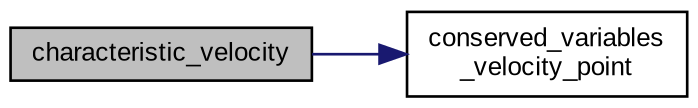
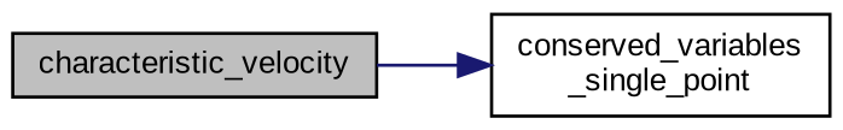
  digraph {
    rankdir=LR
    fontname="Liberation Sans"
    node [color=black fontname="Liberation Sans" fontsize=10 shape=record]
    n1 [fillcolor=grey75 fontcolor=black height=0.2 label=characteristic_velocity style=filled width=0.4]
-   n2 [height=0.2 label="conserved_variables\l_velocity_point" width=0.4]
+   n2 [height=0.2 label="conserved_variables\l_single_point" width=0.4]
    n1 -> n2 [color=midnightblue fontname="Liberation Sans" fontsize=10 labelfontname=Helvetica labelfontsize=10 style=solid]
  }
